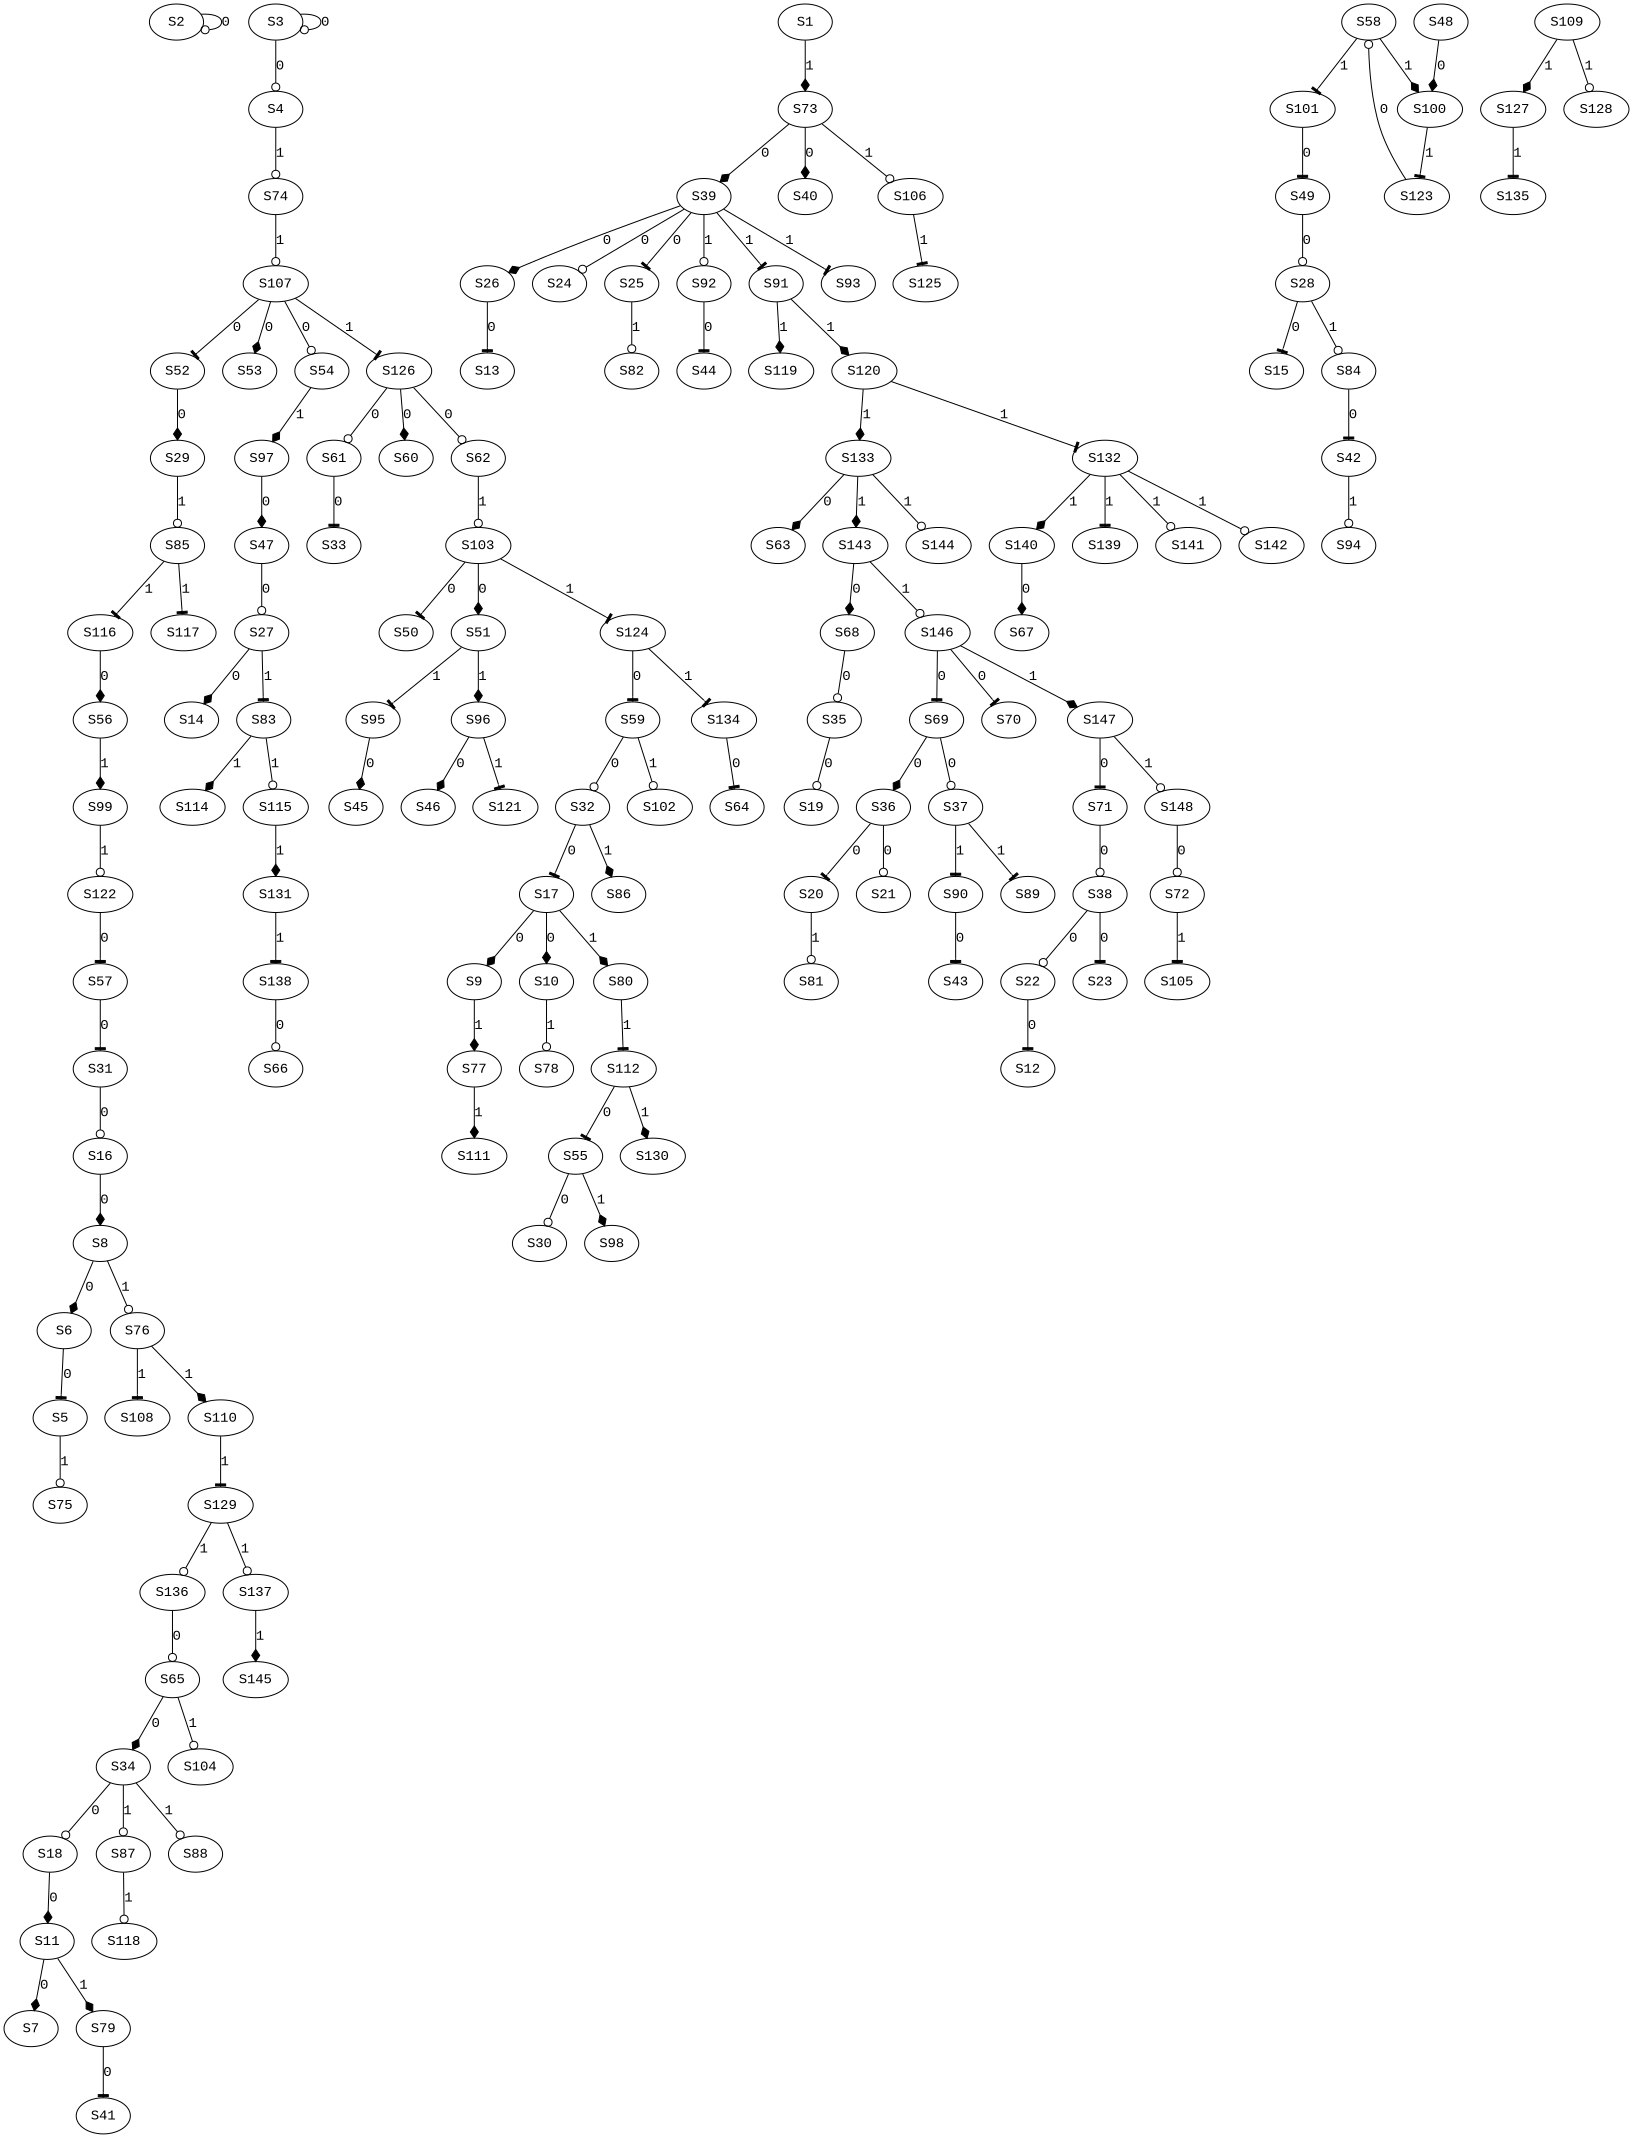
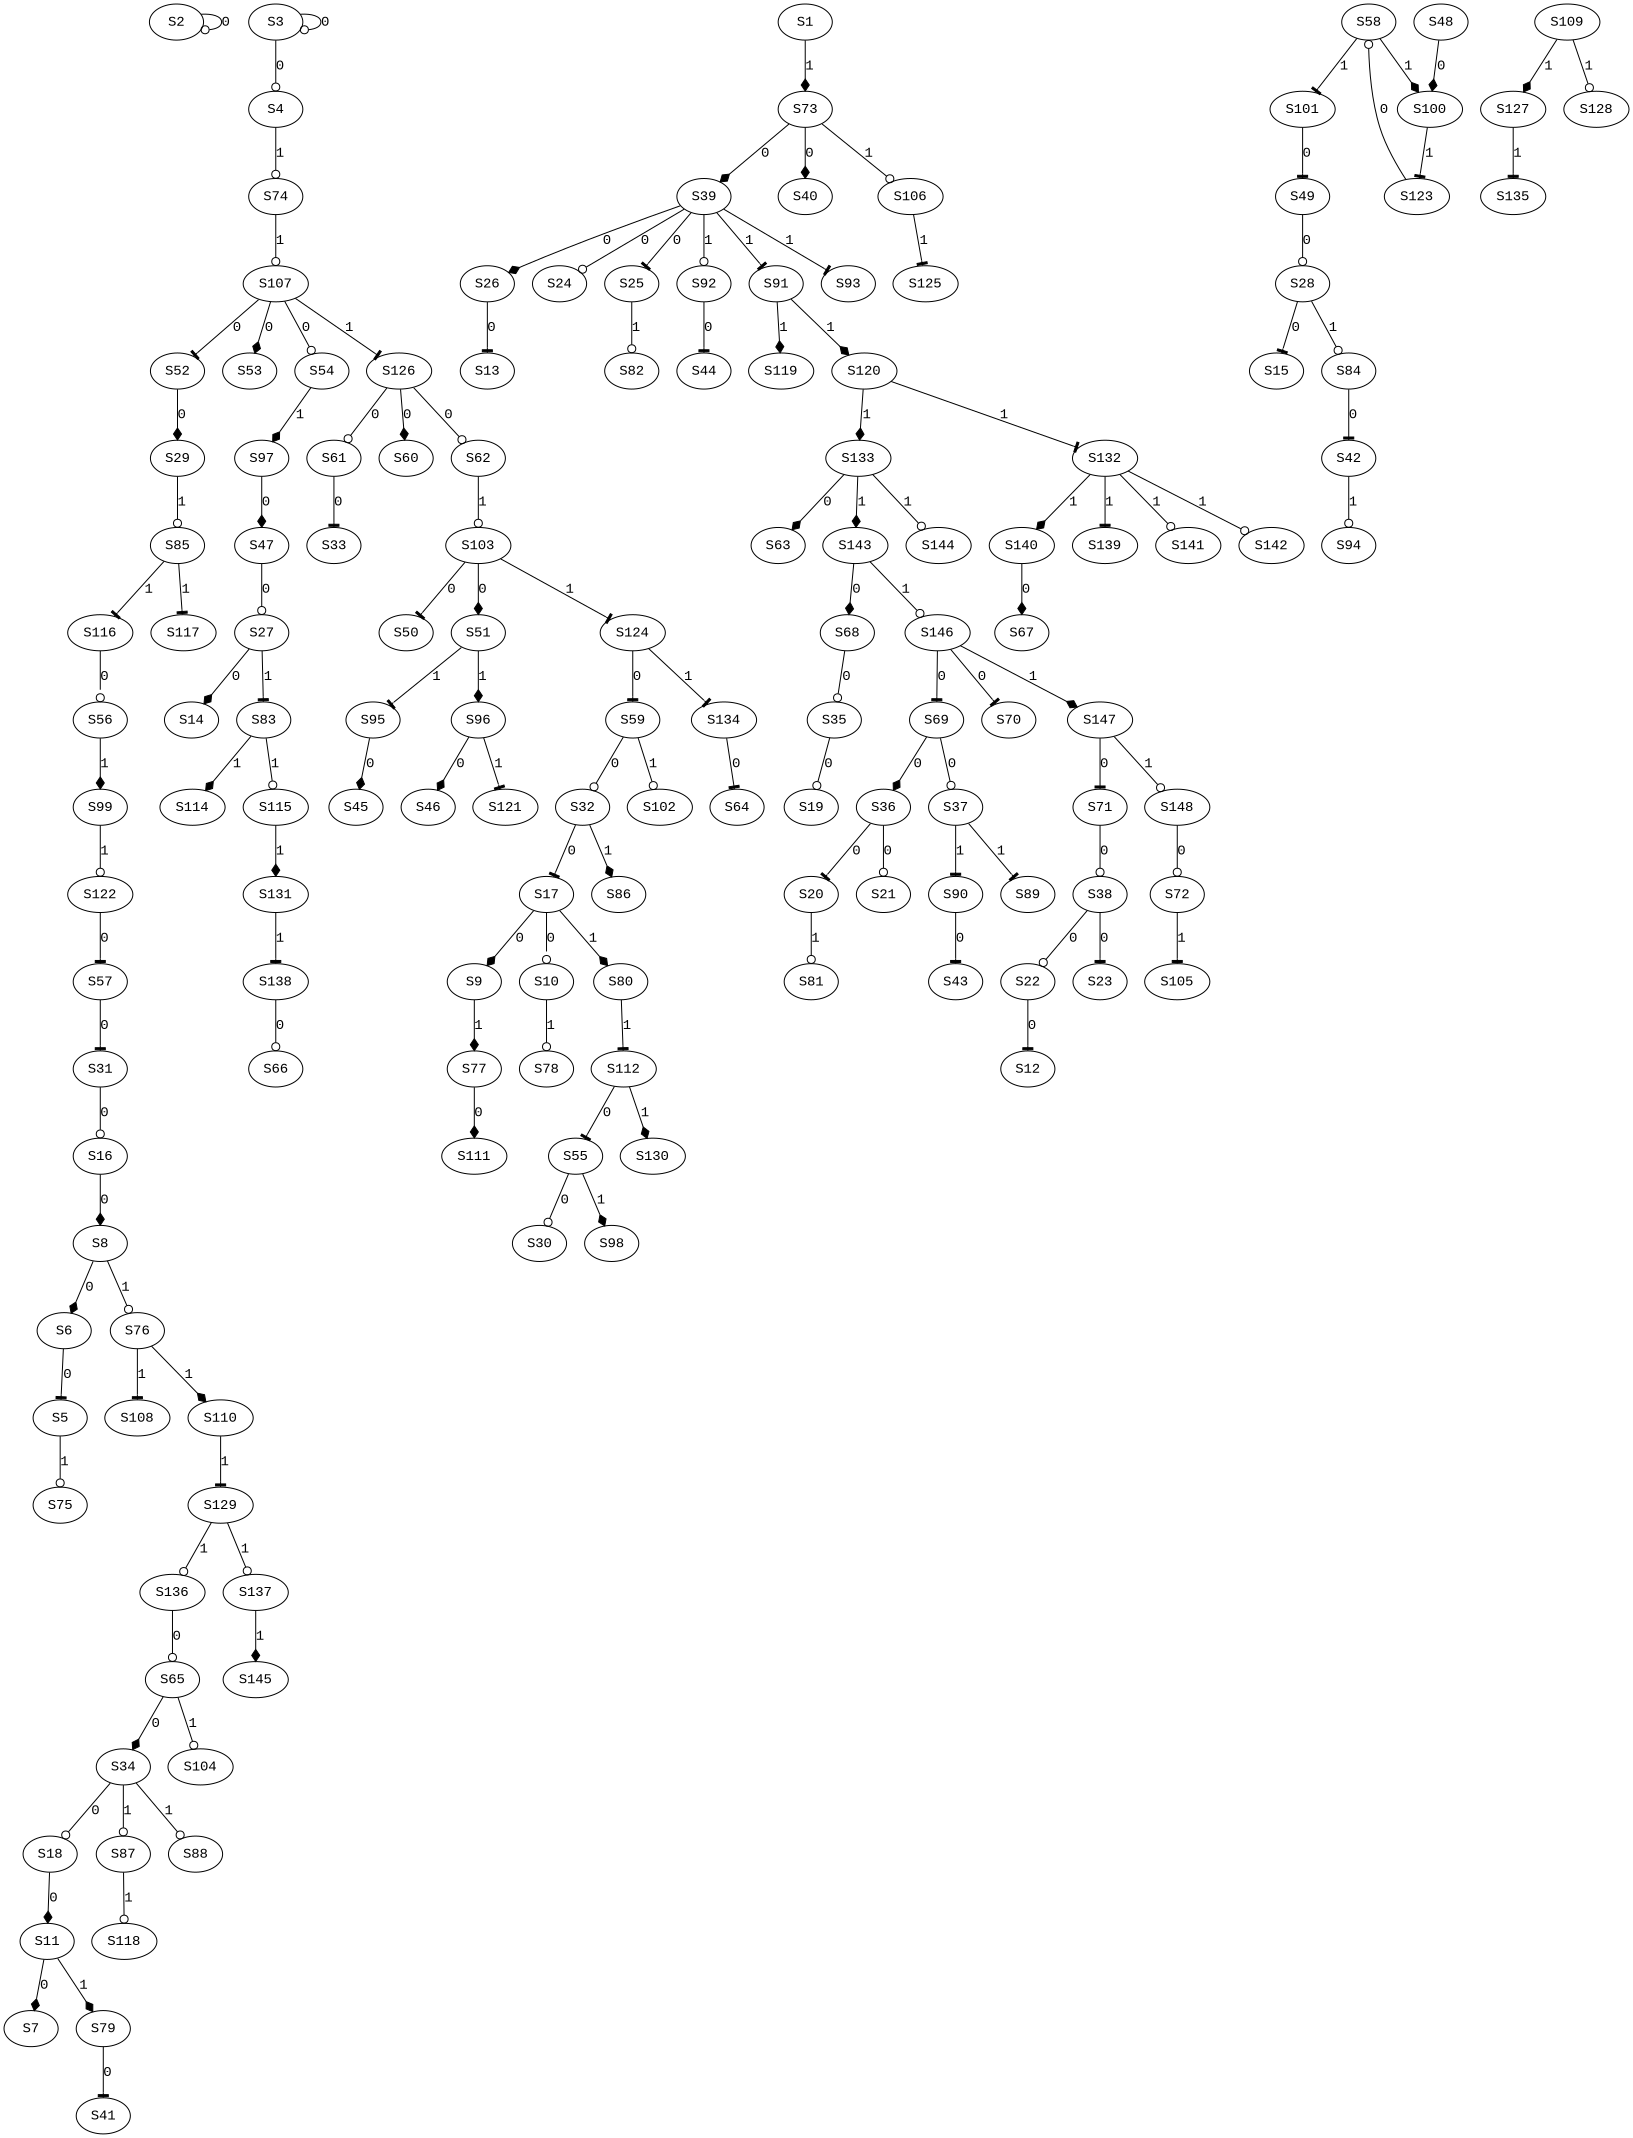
  strict digraph {
    fontname="Liberation Mono"
    node [fontname="Liberation Mono"]
    edge [arrowhead=odot fontname="Liberation Mono"]
    S2
    S3
    S4
    S74
    S107
    S6
    S5
    S75
    S8
    S76
    S108
    S110
    S11
    S7
    S79
    S41
    S16
    S17
    S9
    S10
    S80
    S77
    S78
    S112
    S111
    S18
    S22
    S12
    S26
    S13
    S27
    S14
    S83
    S114
    S115
    S28
    S15
    S84
    S42
    S31
    S32
    S86
    S34
    S87
    S88
    S118
    S35
    S19
    S36
    S20
    S21
    S81
    S38
    S23
    S39
    S24
    S25
    S92
    S91
    S93
    S82
    S44
    S119
    S120
    S47
    S49
    S52
    S29
    S85
    S116
    S117
    S55
    S30
    S98
    S57
    S59
    S102
    S61
    S33
    S65
    S104
    S68
    S69
    S37
    S90
    S89
    S43
    S71
    S73
    S40
    S106
    S125
    S94
    S95
    S45
    S96
    S46
    S121
    S97
    S100
    S123
    S48
    S58
    S101
    S103
    S50
    S51
    S124
    S134
    S53
    S54
    S126
    S60
    S62
    S130
    S56
    S99
    S122
    S64
    S133
    S63
    S143
    S144
    S146
    S136
    S138
    S66
    S140
    S67
    S70
    S147
    S148
    S72
    S105
    S1
    S109
    S127
    S128
    S129
    S131
    S132
    S135
    S137
    S139
    S141
    S142
    S145
    S2 -> S2 [label=0]
    S3 -> S3 [label=0]
    S3 -> S4 [label=0]
    S4 -> S74 [label=1]
    S74 -> S107 [label=1]
    S107 -> S52 [arrowhead=tee label=0]
    S107 -> S53 [arrowhead=diamond label=0]
    S107 -> S54 [label=0]
    S107 -> S126 [arrowhead=tee label=1]
    S6 -> S5 [arrowhead=tee label=0]
    S5 -> S75 [label=1]
    S8 -> S6 [arrowhead=diamond label=0]
    S8 -> S76 [label=1]
    S76 -> S108 [arrowhead=tee label=1]
    S76 -> S110 [arrowhead=diamond label=1]
    S110 -> S129 [arrowhead=tee label=1]
    S11 -> S7 [arrowhead=diamond label=0]
    S11 -> S79 [arrowhead=diamond label=1]
    S79 -> S41 [arrowhead=tee label=0]
    S16 -> S8 [arrowhead=diamond label=0]
    S17 -> S9 [arrowhead=diamond label=0]
-   S17 -> S10 [arrowhead=diamond label=0]
+   S17 -> S10 [label=0]
    S17 -> S80 [arrowhead=diamond label=1]
    S9 -> S77 [arrowhead=diamond label=1]
    S10 -> S78 [label=1]
    S80 -> S112 [arrowhead=tee label=1]
-   S77 -> S111 [arrowhead=diamond label=1]
+   S77 -> S111 [arrowhead=diamond label=0]
    S112 -> S55 [arrowhead=tee label=0]
    S112 -> S130 [arrowhead=diamond label=1]
    S18 -> S11 [arrowhead=diamond label=0]
    S22 -> S12 [arrowhead=tee label=0]
    S26 -> S13 [arrowhead=tee label=0]
    S27 -> S14 [arrowhead=diamond label=0]
    S27 -> S83 [arrowhead=tee label=1]
    S83 -> S114 [arrowhead=diamond label=1]
    S83 -> S115 [label=1]
    S115 -> S131 [arrowhead=diamond label=1]
    S28 -> S15 [arrowhead=tee label=0]
    S28 -> S84 [label=1]
    S84 -> S42 [arrowhead=tee label=0]
    S42 -> S94 [label=1]
    S31 -> S16 [label=0]
    S32 -> S17 [arrowhead=tee label=0]
    S32 -> S86 [arrowhead=diamond label=1]
    S34 -> S18 [label=0]
    S34 -> S87 [label=1]
    S34 -> S88 [label=1]
    S87 -> S118 [label=1]
    S35 -> S19 [label=0]
    S36 -> S20 [arrowhead=tee label=0]
    S36 -> S21 [label=0]
    S20 -> S81 [label=1]
    S38 -> S22 [label=0]
    S38 -> S23 [arrowhead=tee label=0]
    S39 -> S26 [arrowhead=diamond label=0]
    S39 -> S24 [label=0]
    S39 -> S25 [arrowhead=tee label=0]
    S39 -> S92 [label=1]
    S39 -> S91 [arrowhead=tee label=1]
    S39 -> S93 [arrowhead=tee label=1]
    S25 -> S82 [label=1]
    S92 -> S44 [arrowhead=tee label=0]
    S91 -> S119 [arrowhead=diamond label=1]
    S91 -> S120 [arrowhead=diamond label=1]
    S120 -> S133 [arrowhead=diamond label=1]
    S120 -> S132 [arrowhead=tee label=1]
    S47 -> S27 [label=0]
    S49 -> S28 [label=0]
    S52 -> S29 [arrowhead=diamond label=0]
    S29 -> S85 [label=1]
    S85 -> S116 [arrowhead=tee label=1]
    S85 -> S117 [arrowhead=tee label=1]
-   S116 -> S56 [arrowhead=diamond label=0]
+   S116 -> S56 [label=0]
    S55 -> S30 [label=0]
    S55 -> S98 [arrowhead=diamond label=1]
    S57 -> S31 [arrowhead=tee label=0]
    S59 -> S32 [label=0]
    S59 -> S102 [label=1]
    S61 -> S33 [arrowhead=tee label=0]
    S65 -> S34 [arrowhead=diamond label=0]
    S65 -> S104 [label=1]
    S68 -> S35 [label=0]
    S69 -> S36 [arrowhead=diamond label=0]
    S69 -> S37 [label=0]
    S37 -> S90 [arrowhead=tee label=1]
    S37 -> S89 [arrowhead=tee label=1]
    S90 -> S43 [arrowhead=tee label=0]
    S71 -> S38 [label=0]
    S73 -> S39 [arrowhead=diamond label=0]
    S73 -> S40 [arrowhead=diamond label=0]
    S73 -> S106 [label=1]
    S106 -> S125 [arrowhead=tee label=1]
    S95 -> S45 [arrowhead=diamond label=0]
    S96 -> S46 [arrowhead=diamond label=0]
    S96 -> S121 [arrowhead=tee label=1]
    S97 -> S47 [arrowhead=diamond label=0]
    S100 -> S123 [arrowhead=tee label=1]
    S123 -> S58 [label=0]
    S48 -> S100 [arrowhead=diamond label=0]
    S58 -> S100 [arrowhead=diamond label=1]
    S58 -> S101 [arrowhead=tee label=1]
    S101 -> S49 [arrowhead=tee label=0]
    S103 -> S50 [arrowhead=tee label=0]
    S103 -> S51 [arrowhead=diamond label=0]
    S103 -> S124 [arrowhead=tee label=1]
    S51 -> S95 [arrowhead=tee label=1]
    S51 -> S96 [arrowhead=diamond label=1]
    S124 -> S59 [arrowhead=tee label=0]
    S124 -> S134 [arrowhead=tee label=1]
    S134 -> S64 [arrowhead=tee label=0]
    S54 -> S97 [arrowhead=diamond label=1]
    S126 -> S61 [label=0]
    S126 -> S60 [arrowhead=diamond label=0]
    S126 -> S62 [label=0]
    S62 -> S103 [label=1]
    S56 -> S99 [arrowhead=diamond label=1]
    S99 -> S122 [label=1]
    S122 -> S57 [arrowhead=tee label=0]
    S133 -> S63 [arrowhead=diamond label=0]
    S133 -> S143 [arrowhead=diamond label=1]
    S133 -> S144 [label=1]
    S143 -> S68 [arrowhead=diamond label=0]
    S143 -> S146 [label=1]
    S146 -> S69 [arrowhead=tee label=0]
    S146 -> S70 [arrowhead=tee label=0]
    S146 -> S147 [arrowhead=diamond label=1]
    S136 -> S65 [label=0]
    S138 -> S66 [label=0]
    S140 -> S67 [arrowhead=diamond label=0]
    S147 -> S71 [arrowhead=tee label=0]
    S147 -> S148 [label=1]
    S148 -> S72 [label=0]
    S72 -> S105 [arrowhead=tee label=1]
    S1 -> S73 [arrowhead=diamond label=1]
    S109 -> S127 [arrowhead=diamond label=1]
    S109 -> S128 [label=1]
    S127 -> S135 [arrowhead=tee label=1]
    S129 -> S136 [label=1]
    S129 -> S137 [label=1]
    S131 -> S138 [arrowhead=tee label=1]
    S132 -> S140 [arrowhead=diamond label=1]
    S132 -> S139 [arrowhead=tee label=1]
    S132 -> S141 [label=1]
    S132 -> S142 [label=1]
    S137 -> S145 [arrowhead=diamond label=1]
  }
